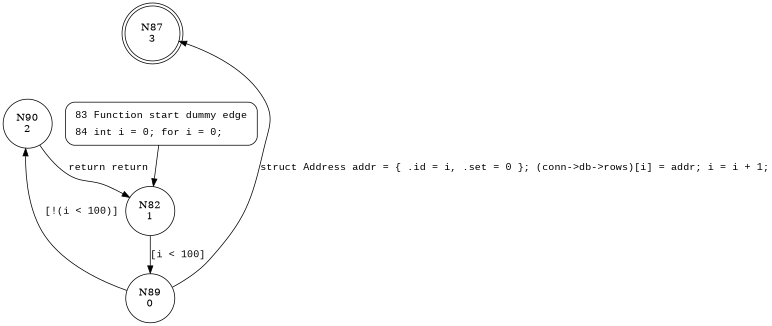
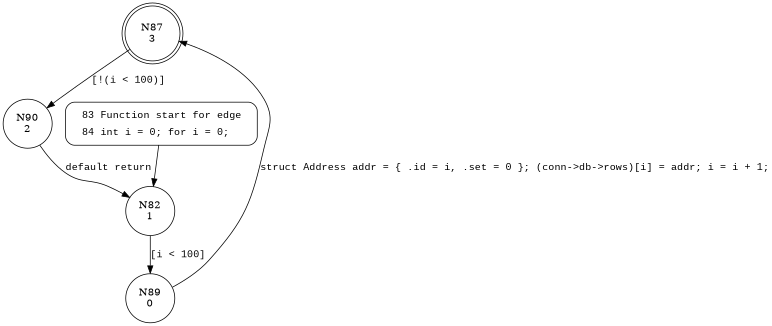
  digraph {
    node [shape=circle]
    edge [fontname="Courier New"]
    n1 [label="N87\n3" shape=doublecircle]
    n2 [label="N90\n2"]
    n3 [label="N89\n0"]
    n4 [label="N82\n1"]
-   n5 [fillcolor=white fontname="Courier New" label=<<table border="0" cellborder="0" cellpadding="3" bgcolor="white"><tr><td align="right">83</td><td align="left">Function start dummy edge</td></tr><tr><td align="right">84</td><td align="left">int i = 0; for i = 0;</td></tr></table>> penwidth=1 shape=Mrecord style="filled,bold"]
-   n3 -> n2 [label="[!(i < 100)]"]
-   n2 -> n4 [label="return return"]
+   n5 [fillcolor=white fontname="Courier New" label=<<table border="0" cellborder="0" cellpadding="3" bgcolor="white"><tr><td align="right">83</td><td align="left">Function start for edge</td></tr><tr><td align="right">84</td><td align="left">int i = 0; for i = 0;</td></tr></table>> penwidth=1 shape=Mrecord style="filled,bold"]
+   n1 -> n2 [label="[!(i < 100)]"]
+   n2 -> n4 [label="default return"]
    n3 -> n1 [label="struct Address addr = { .id = i, .set = 0 }; (conn->db->rows)[i] = addr; i = i + 1;"]
    n4 -> n3 [label="[i < 100]"]
    n5 -> n4 [fontname=""]
  }
